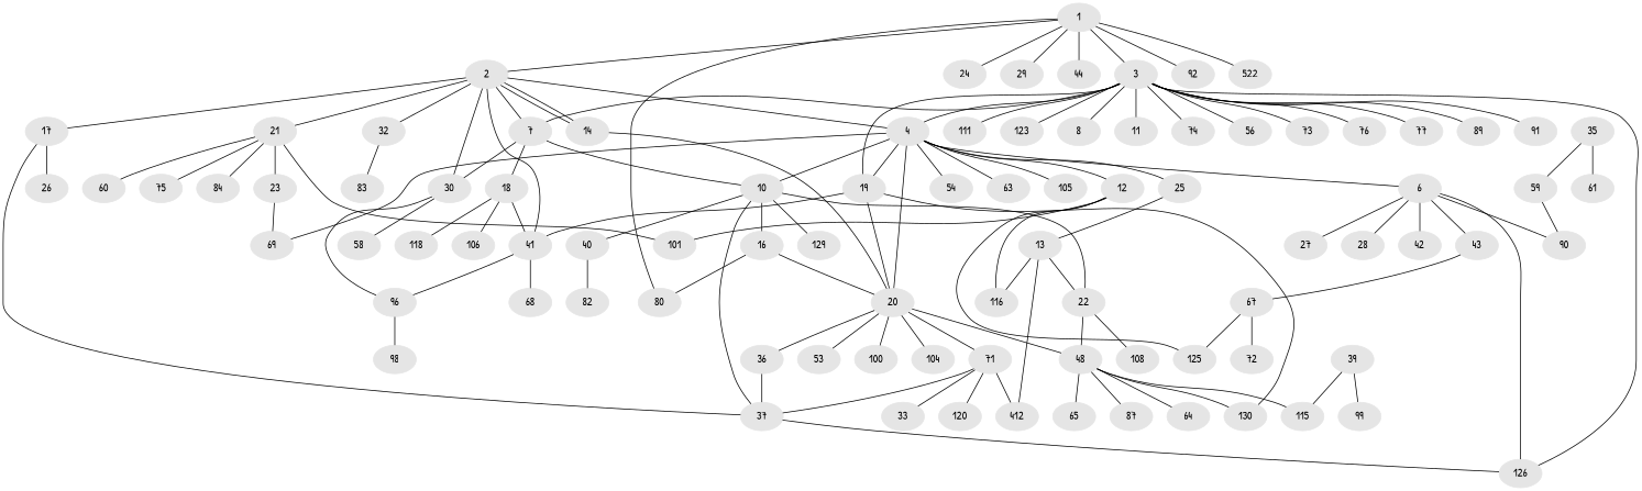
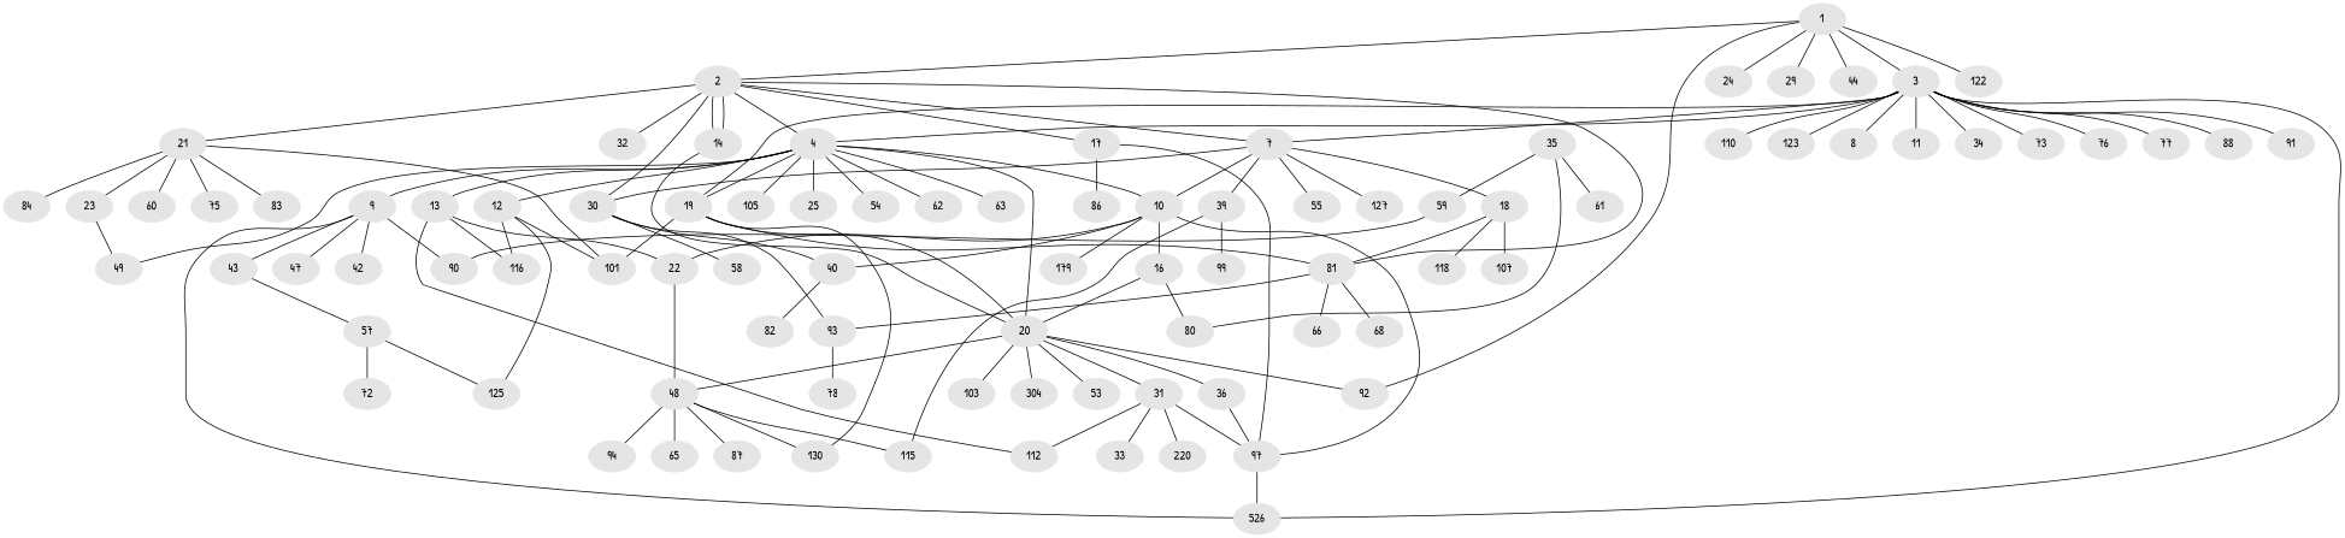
  graph {
    fontname="Patrick Hand"
    node [color=gray90 fontname="Patrick Hand" style=filled]
    edge [fontname="Patrick Hand"]
    1 [super="+15"]
    2 [super="+26"]
    3 [super="+5"]
    24
    29
    44
    80
    92
-   122 [label=522]
+   122
    4 [super="+45"]
    7 [super="+9"]
    14
    17 [super="+47"]
    21 [super="+46"]
    30 [super="+51"]
    32
-   41 [super="+71"]
+   41 [super="+71" label=81]
    8
    11
    19 [super="+69"]
-   34 [label=74]
-   56
+   34
    73
    76
    77
-   89
+   89 [label=88]
    91
-   111
+   111 [label=110]
    123
-   126
-   6 [super="+78"]
+   126 [label=526]
+   6 [super="+78" label=9]
    10 [super="+96"]
    12 [super="+52"]
    13 [super="+109"]
    20 [super="+74"]
    25
-   49 [super="+57" label=69]
+   49 [super="+57"]
    54
+   62
    63
    105
    18 [super="+102"]
    39 [super="+50"]
-   37 [super="+81"]
-   86 [label=26]
+   55 [super="+110"]
+   127
+   37 [super="+81" label=97]
+   86
    101 [super="+119"]
    23 [super="+114"]
    60
    75
    83
    84
    40 [super="+79"]
    58
-   93 [label=96]
+   93
+   66
    68 [super="+117"]
    130
-   27
-   28
+   27 [label=47]
    42
    43
    90
    16 [super="+85"]
    22 [super="+94"]
-   129
+   129 [label=179]
    116 [super="+124"]
    125
-   112 [super="+128" label=412]
-   31 [super="+106" label=71]
+   112 [super="+128"]
+   31 [super="+106"]
    36 [super="+113"]
    48 [super="+103"]
    53 [super="+95"]
-   100
-   104
-   67
-   107 [label=106]
+   100 [label=103]
+   104 [label=304]
+   67 [label=57]
+   107
    118
    99 [super="+121"]
    115
-   108
    82
    33
-   120
+   120 [label=220]
    35 [super="+38"]
    59 [super="+97"]
    61 [super="+88"]
-   64 [super="+70"]
+   64 [super="+70" label=94]
    65
    87
-   98
+   98 [label=78]
    72
    1 -- 2
    1 -- 3 [weight=2]
    1 -- 24
    1 -- 29
    1 -- 44
-   1 -- 80
+   35 -- 80
    1 -- 92
    1 -- 122
    2 -- 4
    2 -- 7
    2 -- 14
    2 -- 14
    2 -- 17
    2 -- 21
    2 -- 30 [weight=2]
    2 -- 32
    2 -- 41
    3 -- 4
    3 -- 7
    3 -- 8
    3 -- 11
    3 -- 19
    3 -- 34
-   3 -- 56
    3 -- 73
    3 -- 76
    3 -- 77
    3 -- 89
    3 -- 91
    3 -- 111
    3 -- 123
    3 -- 126
    4 -- 19
    4 -- 6
    4 -- 10
    4 -- 12
-   25 -- 13
+   4 -- 13
    4 -- 20
    4 -- 25
    4 -- 49
    4 -- 54
+   4 -- 62
    4 -- 63
    4 -- 105
    7 -- 30
    7 -- 10
    7 -- 18
+   7 -- 39
+   7 -- 55
+   7 -- 127
    14 -- 20
    17 -- 37
    17 -- 86
    21 -- 101
    21 -- 23 [weight=2]
    21 -- 60
    21 -- 75
-   32 -- 83
+   21 -- 83
    21 -- 84
+   30 -- 40
    30 -- 58
    30 -- 93
    41 -- 93
+   41 -- 66
    41 -- 68
    19 -- 41
    19 -- 20 [weight=2]
+   19 -- 101
    19 -- 130
    6 -- 126
    6 -- 27
-   6 -- 28
    6 -- 42
    6 -- 43
    6 -- 90
    10 -- 37
    10 -- 40
    10 -- 16
    10 -- 22
    10 -- 129
    12 -- 101
    12 -- 116
    12 -- 125
    13 -- 22
    13 -- 116
    13 -- 112
+   20 -- 92
    20 -- 31
    20 -- 36
    20 -- 48
    20 -- 53
    20 -- 100
    20 -- 104
    18 -- 41
    18 -- 107
    18 -- 118
    39 -- 99
    39 -- 115
    37 -- 126
    23 -- 49
    40 -- 82
    93 -- 98
    43 -- 67
    16 -- 80
    16 -- 20
    22 -- 48
-   22 -- 108
    31 -- 37
    31 -- 112
    31 -- 33
    31 -- 120
    36 -- 37
    48 -- 130
    48 -- 115
    48 -- 64
    48 -- 65
    48 -- 87
    67 -- 125
    67 -- 72
    35 -- 59
    35 -- 61
    59 -- 90
  }
